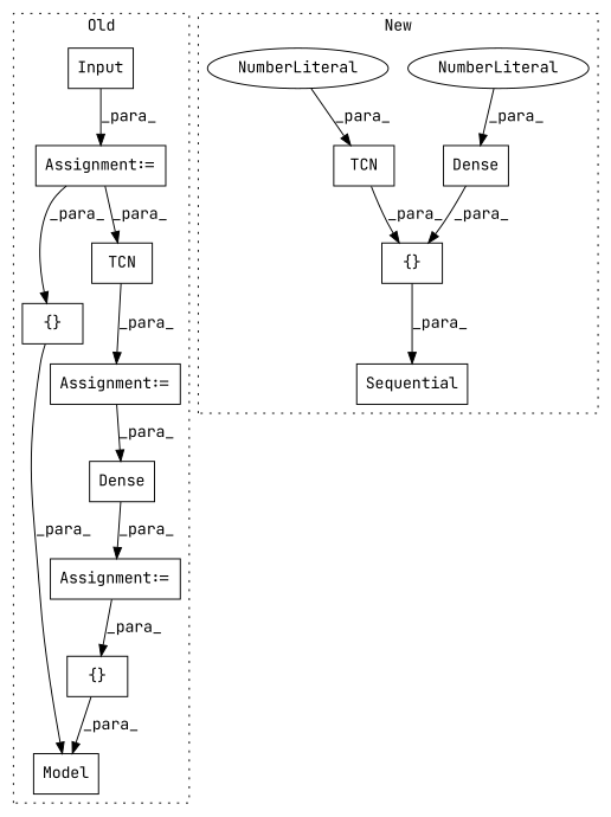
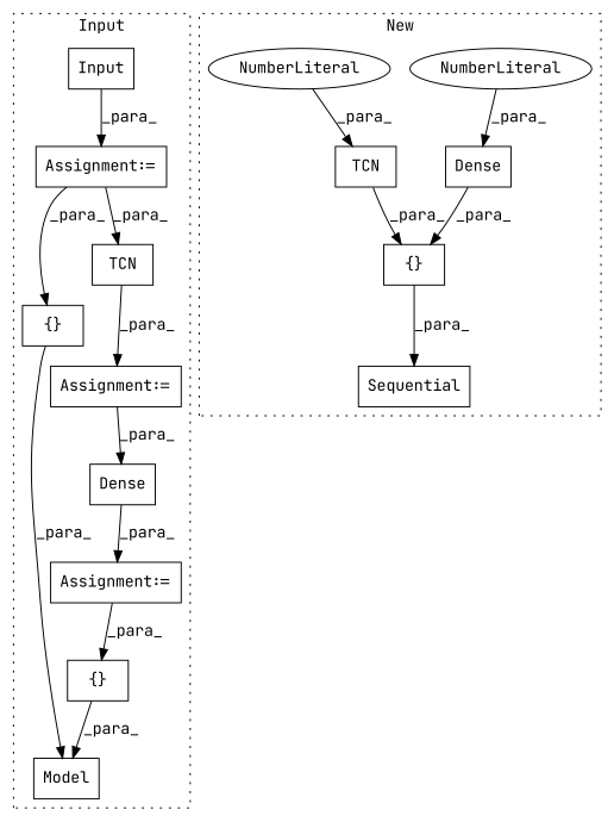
  digraph {
    fontname="JetBrains Mono"
    node [a=32 l=1 shape=box fontname="JetBrains Mono"]
    edge [fontname="JetBrains Mono"]
    n1 [a=4 l="1,1" label="{}" s="1311,1313"]
    n2 [l="6,1" label=Dense s="1263,1270"]
    n3 [l="11,2" label=Input s="1160,1201"]
    n4 [a=4 l="1,1" label="{}" s="1298,1300"]
    n5 [l="6,1" label=Model s="1283,1314"]
    n6 [a=7 label="Assignment:=" s=1262]
    n7 [a=7 label="Assignment:=" s=1159]
    n8 [a=7 label="Assignment:=" s=1230]
    n9 [l="4,1" label=TCN s="1231,1236"]
    n10 [l="4,1" label=TCN s="1162,1189"]
    n11 [a=4 l="1,1" label="{}" s="1096,1209"]
    n12 [l="6,1" label=Dense s="1191,1208"]
    n13 [a=34 label=NumberLiteral s=1197 shape=ellipse]
    n14 [l="11,1" label=Sequential s="1076,1210"]
    n15 [a=34 label=NumberLiteral s=1166 shape=ellipse]
    subgraph cluster_1 {
-     label=Old
+     label=Input
      style=dotted
      n1
      n2
      n3
      n4
      n5
      n6
      n7
      n8
      n9
    }
    subgraph cluster_2 {
      label=New
      style=dotted
      n10
      n11
      n12
      n13
      n14
      n15
    }
    n1 -> n5 [label=_para_]
    n2 -> n6 [label=_para_]
    n3 -> n7 [label=_para_]
    n4 -> n5 [label=_para_]
    n6 -> n1 [label=_para_]
    n7 -> n4 [label=_para_]
    n7 -> n9 [label=_para_]
    n8 -> n2 [label=_para_]
    n9 -> n8 [label=_para_]
    n10 -> n11 [label=_para_]
    n11 -> n14 [label=_para_]
    n12 -> n11 [label=_para_]
    n13 -> n12 [label=_para_]
    n15 -> n10 [label=_para_]
  }
